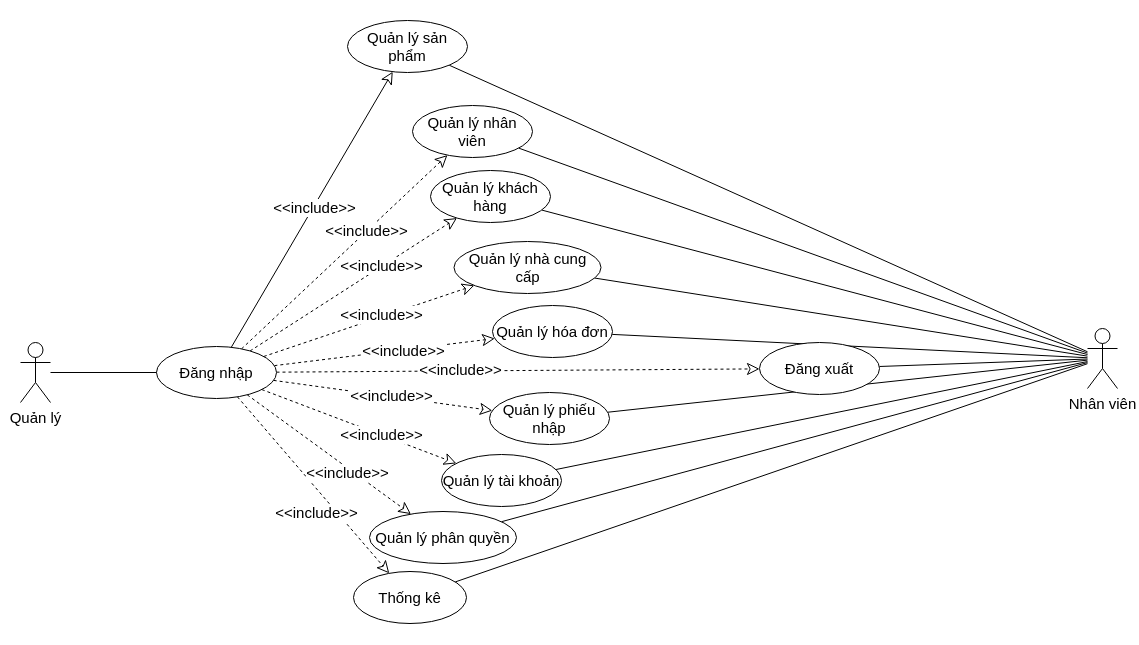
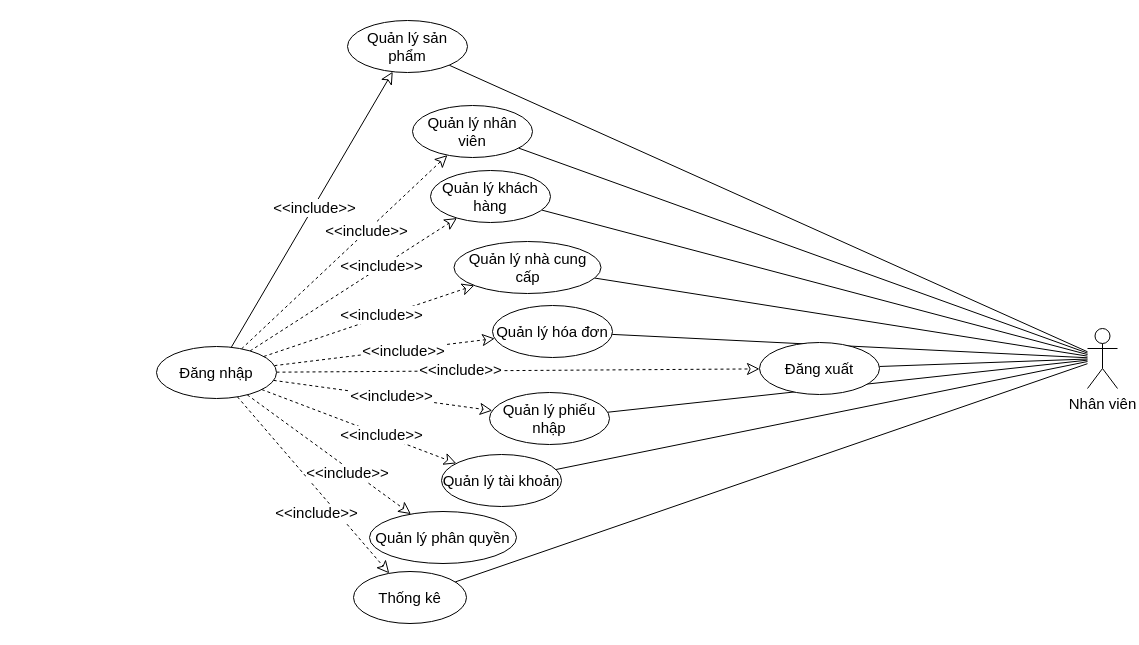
  <mxCell id="0" />
  <mxCell id="1" parent="0" />
- <mxCell id="2" value="Quản lý" style="shape=umlActor;verticalLabelPosition=bottom;verticalAlign=top;html=1;outlineConnect=0;fontSize=15;" parent="1" vertex="1"><mxGeometry x="20" y="342" width="30" height="60" as="geometry" /></mxCell>
  <mxCell id="3" style="rounded=0;orthogonalLoop=1;jettySize=auto;html=1;dashed=0;endArrow=classic;endFill=0;endSize=10;jumpSize=7;fontSize=15;" parent="1" source="14" target="17" edge="1"><mxGeometry relative="1" as="geometry" /></mxCell>
  <mxCell id="4" value="&lt;font style=&quot;font-size: 15px;&quot;&gt;&amp;lt;&amp;lt;include&amp;gt;&amp;gt;&lt;/font&gt;" style="edgeLabel;html=1;align=center;verticalAlign=middle;resizable=0;points=[];fontSize=15;" parent="3" vertex="1" connectable="0"><mxGeometry x="0.022" relative="1" as="geometry"><mxPoint as="offset" /></mxGeometry></mxCell>
  <mxCell id="5" style="edgeStyle=none;rounded=0;jumpSize=7;orthogonalLoop=1;jettySize=auto;html=1;dashed=1;strokeColor=default;align=center;verticalAlign=middle;fontFamily=Helvetica;fontSize=15;fontColor=default;labelBackgroundColor=default;endArrow=classic;endFill=0;endSize=10;" parent="1" source="14" target="25" edge="1"><mxGeometry relative="1" as="geometry" /></mxCell>
  <mxCell id="6" style="edgeStyle=none;rounded=0;jumpSize=7;orthogonalLoop=1;jettySize=auto;html=1;dashed=1;strokeColor=default;align=center;verticalAlign=middle;fontFamily=Helvetica;fontSize=15;fontColor=default;labelBackgroundColor=default;endArrow=classic;endFill=0;endSize=10;" parent="1" source="14" target="23" edge="1"><mxGeometry relative="1" as="geometry" /></mxCell>
  <mxCell id="7" style="edgeStyle=none;rounded=0;jumpSize=7;orthogonalLoop=1;jettySize=auto;html=1;dashed=1;strokeColor=default;align=center;verticalAlign=middle;fontFamily=Helvetica;fontSize=15;fontColor=default;labelBackgroundColor=default;endArrow=classic;endFill=0;endSize=10;" parent="1" source="14" target="27" edge="1"><mxGeometry relative="1" as="geometry" /></mxCell>
  <mxCell id="8" style="edgeStyle=none;rounded=0;jumpSize=7;orthogonalLoop=1;jettySize=auto;html=1;dashed=1;strokeColor=default;align=center;verticalAlign=middle;fontFamily=Helvetica;fontSize=15;fontColor=default;labelBackgroundColor=default;endArrow=classic;endFill=0;endSize=10;" parent="1" source="14" target="21" edge="1"><mxGeometry relative="1" as="geometry" /></mxCell>
  <mxCell id="9" style="edgeStyle=none;rounded=0;jumpSize=7;orthogonalLoop=1;jettySize=auto;html=1;dashed=1;strokeColor=default;align=center;verticalAlign=middle;fontFamily=Helvetica;fontSize=15;fontColor=default;labelBackgroundColor=default;endArrow=classic;endFill=0;endSize=10;" parent="1" source="14" target="19" edge="1"><mxGeometry relative="1" as="geometry" /></mxCell>
  <mxCell id="10" style="edgeStyle=none;rounded=0;jumpSize=7;orthogonalLoop=1;jettySize=auto;html=1;dashed=1;strokeColor=default;align=center;verticalAlign=middle;fontFamily=Helvetica;fontSize=15;fontColor=default;labelBackgroundColor=default;endArrow=classic;endFill=0;endSize=10;" parent="1" source="14" target="33" edge="1"><mxGeometry relative="1" as="geometry" /></mxCell>
  <mxCell id="11" style="edgeStyle=none;rounded=0;jumpSize=7;orthogonalLoop=1;jettySize=auto;html=1;dashed=1;strokeColor=default;align=center;verticalAlign=middle;fontFamily=Helvetica;fontSize=15;fontColor=default;labelBackgroundColor=default;endArrow=classic;endFill=0;endSize=10;" parent="1" source="14" target="29" edge="1"><mxGeometry relative="1" as="geometry" /></mxCell>
  <mxCell id="12" style="edgeStyle=none;rounded=0;jumpSize=7;orthogonalLoop=1;jettySize=auto;html=1;dashed=1;strokeColor=default;align=center;verticalAlign=middle;fontFamily=Helvetica;fontSize=15;fontColor=default;labelBackgroundColor=default;endArrow=classic;endFill=0;endSize=10;" parent="1" source="14" target="31" edge="1"><mxGeometry relative="1" as="geometry" /></mxCell>
  <mxCell id="13" style="edgeStyle=none;rounded=0;jumpSize=7;orthogonalLoop=1;jettySize=auto;html=1;dashed=1;strokeColor=default;align=center;verticalAlign=middle;fontFamily=Helvetica;fontSize=15;fontColor=default;labelBackgroundColor=default;endArrow=classic;endFill=0;endSize=10;" parent="1" source="14" target="35" edge="1"><mxGeometry relative="1" as="geometry" /></mxCell>
  <mxCell id="14" value="Đăng nhập" style="ellipse;whiteSpace=wrap;html=1;fontSize=15;" parent="1" vertex="1"><mxGeometry x="156" y="346" width="120" height="52" as="geometry" /></mxCell>
- <mxCell id="15" value="" style="endArrow=none;html=1;rounded=0;fontSize=15;" parent="1" source="2" target="14" edge="1"><mxGeometry width="50" height="50" relative="1" as="geometry"><mxPoint x="305" y="505" as="sourcePoint" /><mxPoint x="355" y="455" as="targetPoint" /></mxGeometry></mxCell>
  <mxCell id="16" style="edgeStyle=none;rounded=0;jumpSize=7;orthogonalLoop=1;jettySize=auto;html=1;strokeColor=default;align=center;verticalAlign=middle;fontFamily=Helvetica;fontSize=15;fontColor=default;labelBackgroundColor=default;endArrow=none;endFill=0;endSize=10;" parent="1" source="17" target="37" edge="1"><mxGeometry relative="1" as="geometry" /></mxCell>
  <mxCell id="17" value="Quản lý sản phẩm" style="ellipse;whiteSpace=wrap;html=1;fontSize=15;" parent="1" vertex="1"><mxGeometry x="347" y="20" width="120" height="52" as="geometry" /></mxCell>
  <mxCell id="18" style="edgeStyle=none;rounded=0;jumpSize=7;orthogonalLoop=1;jettySize=auto;html=1;strokeColor=default;align=center;verticalAlign=middle;fontFamily=Helvetica;fontSize=15;fontColor=default;labelBackgroundColor=default;endArrow=none;endFill=0;endSize=10;" parent="1" source="19" target="37" edge="1"><mxGeometry relative="1" as="geometry" /></mxCell>
  <mxCell id="19" value="Quản lý phiếu nhập" style="ellipse;whiteSpace=wrap;html=1;fontSize=15;" parent="1" vertex="1"><mxGeometry x="489" y="392" width="120" height="52" as="geometry" /></mxCell>
  <mxCell id="20" style="edgeStyle=none;rounded=0;jumpSize=7;orthogonalLoop=1;jettySize=auto;html=1;strokeColor=default;align=center;verticalAlign=middle;fontFamily=Helvetica;fontSize=15;fontColor=default;labelBackgroundColor=default;endArrow=none;endFill=0;endSize=10;" parent="1" source="21" target="37" edge="1"><mxGeometry relative="1" as="geometry" /></mxCell>
  <mxCell id="21" value="Quản lý hóa đơn" style="ellipse;whiteSpace=wrap;html=1;fontSize=15;" parent="1" vertex="1"><mxGeometry x="492" y="305" width="120" height="52" as="geometry" /></mxCell>
  <mxCell id="22" style="edgeStyle=none;rounded=0;jumpSize=7;orthogonalLoop=1;jettySize=auto;html=1;strokeColor=default;align=center;verticalAlign=middle;fontFamily=Helvetica;fontSize=15;fontColor=default;labelBackgroundColor=default;endArrow=none;endFill=0;endSize=10;" parent="1" source="23" target="37" edge="1"><mxGeometry relative="1" as="geometry" /></mxCell>
  <mxCell id="23" value="Quản lý khách hàng" style="ellipse;whiteSpace=wrap;html=1;fontSize=15;" parent="1" vertex="1"><mxGeometry x="430" y="170" width="120" height="52" as="geometry" /></mxCell>
  <mxCell id="24" style="edgeStyle=none;rounded=0;jumpSize=7;orthogonalLoop=1;jettySize=auto;html=1;strokeColor=default;align=center;verticalAlign=middle;fontFamily=Helvetica;fontSize=15;fontColor=default;labelBackgroundColor=default;endArrow=none;endFill=0;endSize=10;" parent="1" source="25" target="37" edge="1"><mxGeometry relative="1" as="geometry" /></mxCell>
  <mxCell id="25" value="Quản lý nhân viên" style="ellipse;whiteSpace=wrap;html=1;fontSize=15;" parent="1" vertex="1"><mxGeometry x="412" y="105" width="120" height="52" as="geometry" /></mxCell>
  <mxCell id="26" style="edgeStyle=none;rounded=0;jumpSize=7;orthogonalLoop=1;jettySize=auto;html=1;strokeColor=default;align=center;verticalAlign=middle;fontFamily=Helvetica;fontSize=15;fontColor=default;labelBackgroundColor=default;endArrow=none;endFill=0;endSize=10;" parent="1" source="27" target="37" edge="1"><mxGeometry relative="1" as="geometry" /></mxCell>
  <mxCell id="27" value="Quản lý nhà cung cấp" style="ellipse;whiteSpace=wrap;html=1;fontSize=15;" parent="1" vertex="1"><mxGeometry x="453.5" y="241" width="147" height="52" as="geometry" /></mxCell>
- <mxCell id="28" style="edgeStyle=none;rounded=0;jumpSize=7;orthogonalLoop=1;jettySize=auto;html=1;strokeColor=default;align=center;verticalAlign=middle;fontFamily=Helvetica;fontSize=15;fontColor=default;labelBackgroundColor=default;endArrow=none;endFill=0;endSize=10;" parent="1" source="29" target="37" edge="1"><mxGeometry relative="1" as="geometry" /></mxCell>
  <mxCell id="29" value="Quản lý phân quyền" style="ellipse;whiteSpace=wrap;html=1;fontSize=15;" parent="1" vertex="1"><mxGeometry x="369" y="511" width="147" height="52" as="geometry" /></mxCell>
  <mxCell id="30" style="edgeStyle=none;rounded=0;jumpSize=7;orthogonalLoop=1;jettySize=auto;html=1;strokeColor=default;align=center;verticalAlign=middle;fontFamily=Helvetica;fontSize=15;fontColor=default;labelBackgroundColor=default;endArrow=none;endFill=0;endSize=10;" parent="1" source="31" target="37" edge="1"><mxGeometry relative="1" as="geometry" /></mxCell>
  <mxCell id="31" value="Thống kê" style="ellipse;whiteSpace=wrap;html=1;fontSize=15;" parent="1" vertex="1"><mxGeometry x="353" y="571" width="113" height="52" as="geometry" /></mxCell>
  <mxCell id="32" style="edgeStyle=none;rounded=0;jumpSize=7;orthogonalLoop=1;jettySize=auto;html=1;strokeColor=default;align=center;verticalAlign=middle;fontFamily=Helvetica;fontSize=15;fontColor=default;labelBackgroundColor=default;endArrow=none;endFill=0;endSize=10;" parent="1" source="33" target="37" edge="1"><mxGeometry relative="1" as="geometry" /></mxCell>
  <mxCell id="33" value="Quản lý tài khoản" style="ellipse;whiteSpace=wrap;html=1;fontSize=15;" parent="1" vertex="1"><mxGeometry x="441" y="454" width="120" height="52" as="geometry" /></mxCell>
  <mxCell id="34" style="edgeStyle=none;rounded=0;jumpSize=7;orthogonalLoop=1;jettySize=auto;html=1;strokeColor=default;align=center;verticalAlign=middle;fontFamily=Helvetica;fontSize=15;fontColor=default;labelBackgroundColor=default;endArrow=none;endFill=0;endSize=10;" parent="1" source="35" target="37" edge="1"><mxGeometry relative="1" as="geometry" /></mxCell>
  <mxCell id="35" value="Đăng xuất" style="ellipse;whiteSpace=wrap;html=1;fontSize=15;" parent="1" vertex="1"><mxGeometry x="759" y="342" width="120" height="52" as="geometry" /></mxCell>
  <mxCell id="36" style="edgeStyle=orthogonalEdgeStyle;rounded=0;orthogonalLoop=1;jettySize=auto;html=1;exitX=0.5;exitY=1;exitDx=0;exitDy=0;fontSize=15;" parent="1" source="23" target="23" edge="1"><mxGeometry relative="1" as="geometry" /></mxCell>
  <mxCell id="37" value="Nhân viên" style="shape=umlActor;verticalLabelPosition=bottom;verticalAlign=top;html=1;outlineConnect=0;fontFamily=Helvetica;fontSize=15;fontColor=default;labelBackgroundColor=default;" parent="1" vertex="1"><mxGeometry x="1087" y="328" width="30" height="60" as="geometry" /></mxCell>
  <mxCell id="38" value="&lt;font style=&quot;font-size: 15px;&quot;&gt;&amp;lt;&amp;lt;include&amp;gt;&amp;gt;&lt;/font&gt;" style="edgeLabel;html=1;align=center;verticalAlign=middle;resizable=0;points=[];fontSize=15;" vertex="1" connectable="0" parent="1"><mxGeometry x="365.997" y="229.003" as="geometry" /></mxCell>
  <mxCell id="39" value="&lt;font style=&quot;font-size: 15px;&quot;&gt;&amp;lt;&amp;lt;include&amp;gt;&amp;gt;&lt;/font&gt;" style="edgeLabel;html=1;align=center;verticalAlign=middle;resizable=0;points=[];fontSize=15;" vertex="1" connectable="0" parent="1"><mxGeometry x="380.997" y="264.003" as="geometry" /></mxCell>
  <mxCell id="40" value="&lt;font style=&quot;font-size: 15px;&quot;&gt;&amp;lt;&amp;lt;include&amp;gt;&amp;gt;&lt;/font&gt;" style="edgeLabel;html=1;align=center;verticalAlign=middle;resizable=0;points=[];fontSize=15;" vertex="1" connectable="0" parent="1"><mxGeometry x="380.997" y="313.003" as="geometry" /></mxCell>
  <mxCell id="41" value="&lt;font style=&quot;font-size: 15px;&quot;&gt;&amp;lt;&amp;lt;include&amp;gt;&amp;gt;&lt;/font&gt;" style="edgeLabel;html=1;align=center;verticalAlign=middle;resizable=0;points=[];fontSize=15;" vertex="1" connectable="0" parent="1"><mxGeometry x="402.997" y="349.003" as="geometry" /></mxCell>
  <mxCell id="42" value="&lt;font style=&quot;font-size: 15px;&quot;&gt;&amp;lt;&amp;lt;include&amp;gt;&amp;gt;&lt;/font&gt;" style="edgeLabel;html=1;align=center;verticalAlign=middle;resizable=0;points=[];fontSize=15;" vertex="1" connectable="0" parent="1"><mxGeometry x="459.997" y="368.003" as="geometry" /></mxCell>
  <mxCell id="43" value="&lt;font style=&quot;font-size: 15px;&quot;&gt;&amp;lt;&amp;lt;include&amp;gt;&amp;gt;&lt;/font&gt;" style="edgeLabel;html=1;align=center;verticalAlign=middle;resizable=0;points=[];fontSize=15;" vertex="1" connectable="0" parent="1"><mxGeometry x="390.997" y="394.003" as="geometry" /></mxCell>
  <mxCell id="44" value="&lt;font style=&quot;font-size: 15px;&quot;&gt;&amp;lt;&amp;lt;include&amp;gt;&amp;gt;&lt;/font&gt;" style="edgeLabel;html=1;align=center;verticalAlign=middle;resizable=0;points=[];fontSize=15;" vertex="1" connectable="0" parent="1"><mxGeometry x="380.997" y="433.003" as="geometry" /></mxCell>
  <mxCell id="45" value="&lt;font style=&quot;font-size: 15px;&quot;&gt;&amp;lt;&amp;lt;include&amp;gt;&amp;gt;&lt;/font&gt;" style="edgeLabel;html=1;align=center;verticalAlign=middle;resizable=0;points=[];fontSize=15;" vertex="1" connectable="0" parent="1"><mxGeometry x="346.997" y="471.003" as="geometry" /></mxCell>
  <mxCell id="46" value="&lt;font style=&quot;font-size: 15px;&quot;&gt;&amp;lt;&amp;lt;include&amp;gt;&amp;gt;&lt;/font&gt;" style="edgeLabel;html=1;align=center;verticalAlign=middle;resizable=0;points=[];fontSize=15;" vertex="1" connectable="0" parent="1"><mxGeometry x="315.997" y="511.003" as="geometry" /></mxCell>
